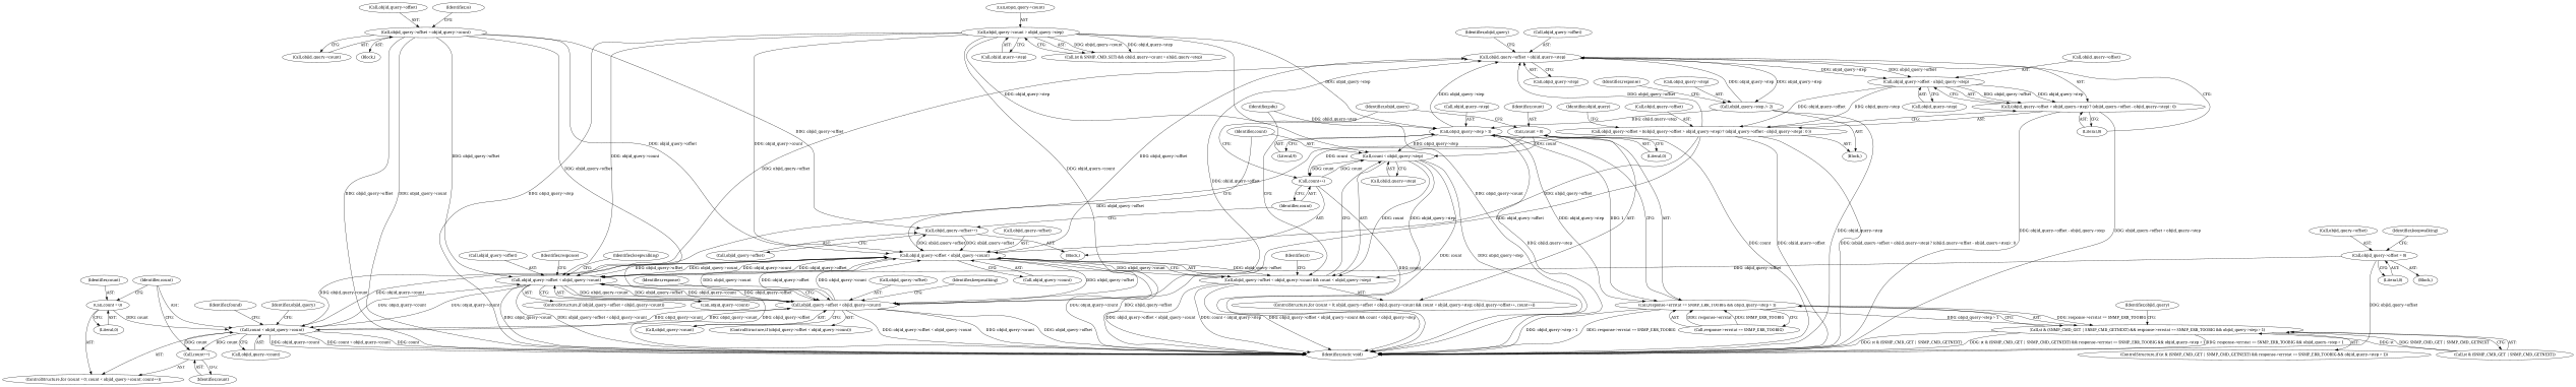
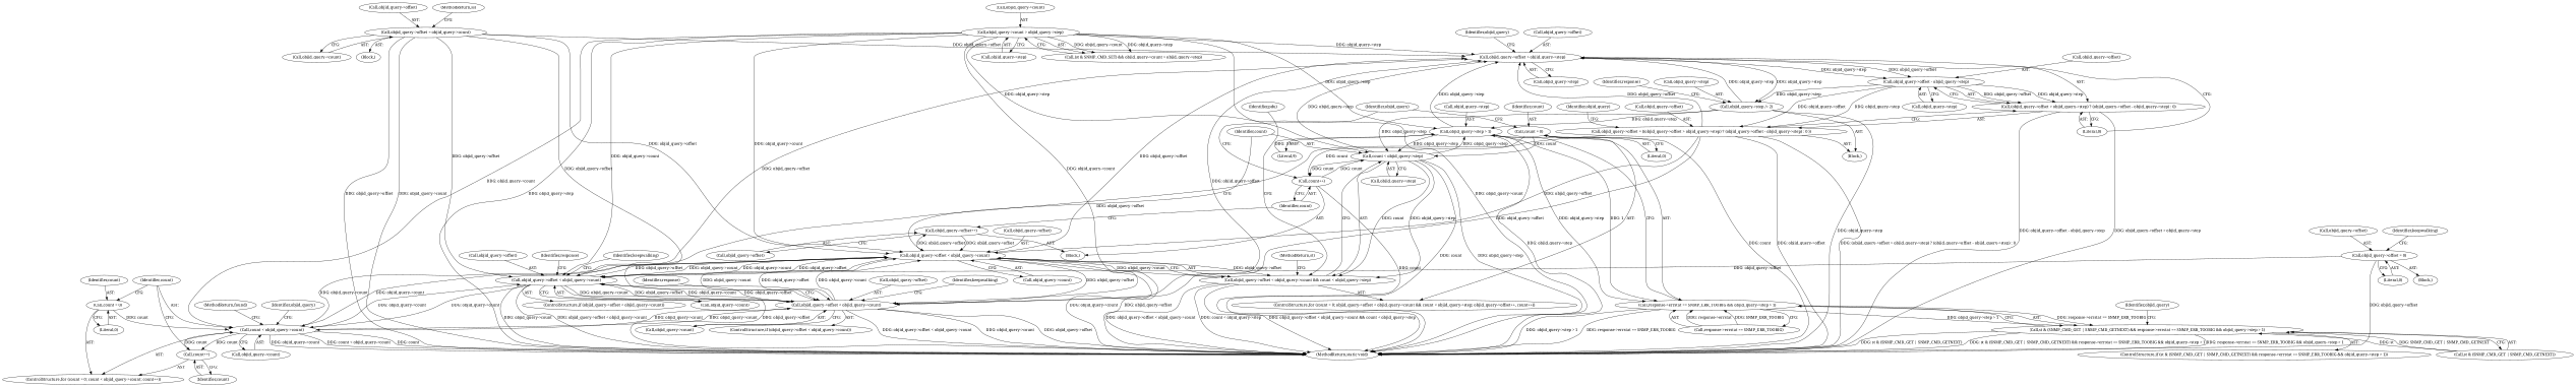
  digraph {
    fontname="Noto Serif"
    node [fontname="Noto Serif"]
    edge [fontname="Noto Serif"]
    n1 [label="(Call,objid_query->offset > objid_query->step)"]
    n2 [label="(Call,objid_query->offset - objid_query->step)"]
    n3 [label="(Call,objid_query->step /= 2)"]
    n4 [label="(Call,(objid_query->offset > objid_query->step) ? (objid_query->offset - objid_query->step) : 0)"]
    n5 [label="(Call,objid_query->step)"]
    n6 [label="(Call,objid_query->offset = ((objid_query->offset > objid_query->step) ? (objid_query->offset - objid_query->step) : 0 ))"]
    n7 [label="(Call,objid_query->step)"]
-   n8 [label="(Identifier,static void)"]
+   n8 [label="(MethodReturn,static void)"]
    n9 [label="(Block,)"]
    n10 [label="(Call,count < objid_query->step)"]
    n11 [label="(Call,objid_query->step > 1)"]
    n12 [label="(Literal,0)"]
    n13 [label="(Call,objid_query->offset < objid_query->count)"]
    n14 [label="(Call,objid_query->offset < objid_query->count)"]
    n15 [label="(Call,objid_query->offset < objid_query->count)"]
    n16 [label="(Call,count < objid_query->count)"]
    n17 [label="(ControlStructure,if (objid_query->offset < objid_query->count))"]
    n18 [label="(Call,objid_query->count)"]
    n19 [label="(Call,objid_query->offset++)"]
    n20 [label="(Call,objid_query->offset < objid_query->count && count < objid_query->step)"]
    n21 [label="(Call,objid_query->count)"]
    n22 [label="(Call,objid_query->count)"]
    n23 [label="(ControlStructure,if (objid_query->offset < objid_query->count))"]
    n24 [label="(Call,count++)"]
    n25 [label="(ControlStructure,for (count = 0; count < objid_query->count; count++))"]
    n26 [label="(Call,objid_query->count)"]
    n27 [label="(Call,objid_query->offset = 0)"]
    n28 [label="(Literal,0)"]
    n29 [label="(Block,)"]
    n30 [label="(Call,objid_query->offset)"]
    n31 [label="(Block,)"]
    n32 [label="(ControlStructure,for (count = 0; objid_query->offset < objid_query->count && count < objid_query->step; objid_query->offset++, count++))"]
    n33 [label="(Call,objid_query->offset = objid_query->count)"]
    n34 [label="(Call,objid_query->count)"]
    n35 [label="(Block,)"]
    n36 [label="(Call,objid_query->count > objid_query->step)"]
    n37 [label="(Call,objid_query->step)"]
    n38 [label="(Call,(st & SNMP_CMD_SET) && objid_query->count > objid_query->step)"]
    n39 [label="(Call,count++)"]
    n40 [label="(Call,objid_query->step)"]
    n41 [label="(Call,response->errstat == SNMP_ERR_TOOBIG && objid_query->step > 1)"]
    n42 [label="(Literal,9)"]
    n43 [label="(Identifier,count)"]
    n44 [label="(Call,count = 0)"]
    n45 [label="(Literal,0)"]
    n46 [label="(Identifier,count)"]
    n47 [label="(Call,count = 0)"]
    n48 [label="(Literal,0)"]
    n49 [label="(Call,st & (SNMP_CMD_GET | SNMP_CMD_GETNEXT) && response->errstat == SNMP_ERR_TOOBIG && objid_query->step > 1)"]
    n50 [label="(Call,response->errstat == SNMP_ERR_TOOBIG)"]
    n51 [label="(Call,st & (SNMP_CMD_GET | SNMP_CMD_GETNEXT))"]
    n52 [label="(ControlStructure,if (st & (SNMP_CMD_GET | SNMP_CMD_GETNEXT) && response->errstat == SNMP_ERR_TOOBIG && objid_query->step > 1))"]
-   n53 [label="(Identifier,found)"]
+   n53 [label="(MethodReturn,found)"]
    n54 [label="(Call,objid_query->offset)"]
    n55 [label="(Identifier,count)"]
    n56 [label="(Identifier,objid_query)"]
    n57 [label="(Identifier,objid_query)"]
    n58 [label="(Call,objid_query->count)"]
    n59 [label="(Call,objid_query->offset)"]
    n60 [label="(Call,objid_query->offset)"]
    n61 [label="(Call,objid_query->step)"]
    n62 [label="(Identifier,response)"]
    n63 [label="(Identifier,objid_query)"]
    n64 [label="(Identifier,count)"]
    n65 [label="(Call,objid_query->offset)"]
    n66 [label="(Call,objid_query->offset)"]
    n67 [label="(Identifier,response)"]
    n68 [label="(Call,objid_query->offset)"]
    n69 [label="(Identifier,response)"]
    n70 [label="(Identifier,objid_query)"]
-   n71 [label="(Identifier,ss)"]
+   n71 [label="(MethodReturn,ss)"]
    n72 [label="(Call,objid_query->step)"]
    n73 [label="(Identifier,count)"]
-   n74 [label="(Identifier,st)"]
+   n74 [label="(MethodReturn,st)"]
    n75 [label="(Identifier,keepwalking)"]
    n76 [label="(Identifier,objid_query)"]
    n77 [label="(Call,objid_query->offset)"]
    n78 [label="(Identifier,keepwalking)"]
    n79 [label="(Call,objid_query->offset)"]
    n80 [label="(Identifier,count)"]
    n81 [label="(Identifier,keepwalking)"]
    n82 [label="(Identifier,pdu)"]
    n1 -> n2 [label="DDG: objid_query->offset"]
    n1 -> n2 [label="DDG: objid_query->step"]
    n1 -> n3 [label="DDG: objid_query->step"]
    n1 -> n4 [label="AST: "]
    n1 -> n5 [label="CFG: "]
+   n2 -> n3 [label="DDG: objid_query->step"]
    n2 -> n4 [label="AST: "]
    n2 -> n4 [label="DDG: objid_query->offset"]
    n2 -> n4 [label="DDG: objid_query->step"]
    n2 -> n6 [label="DDG: objid_query->offset"]
    n2 -> n6 [label="DDG: objid_query->step"]
    n2 -> n7 [label="CFG: "]
    n3 -> n1 [label="DDG: objid_query->step"]
    n3 -> n8 [label="DDG: objid_query->step"]
    n3 -> n9 [label="AST: "]
+   n3 -> n10 [label="DDG: objid_query->step"]
    n3 -> n11 [label="DDG: objid_query->step"]
    n4 -> n2 [label="CFG: "]
    n4 -> n6 [label="AST: "]
    n4 -> n8 [label="DDG: objid_query->offset - objid_query->step"]
    n4 -> n8 [label="DDG: objid_query->offset > objid_query->step"]
    n4 -> n12 [label="CFG: "]
    n5 -> n1 [label="AST: "]
    n6 -> n1 [label="DDG: objid_query->offset"]
    n6 -> n4 [label="CFG: "]
    n6 -> n8 [label="DDG: (objid_query->offset > objid_query->step) ? (objid_query->offset - objid_query->step) : 0"]
    n6 -> n8 [label="DDG: objid_query->offset"]
    n6 -> n9 [label="AST: "]
    n6 -> n13 [label="DDG: objid_query->offset"]
    n6 -> n14 [label="DDG: objid_query->offset"]
    n6 -> n15 [label="DDG: objid_query->offset"]
    n7 -> n2 [label="AST: "]
+   n10 -> n1 [label="DDG: objid_query->step"]
    n10 -> n8 [label="DDG: count"]
    n10 -> n8 [label="DDG: objid_query->step"]
-   n82 -> n11 [label="DDG: objid_query->step"]
+   n10 -> n11 [label="DDG: objid_query->step"]
    n10 -> n20 [label="AST: "]
    n10 -> n20 [label="DDG: count"]
    n10 -> n20 [label="DDG: objid_query->step"]
    n10 -> n39 [label="DDG: count"]
    n10 -> n40 [label="CFG: "]
    n11 -> n1 [label="DDG: objid_query->step"]
    n11 -> n8 [label="DDG: objid_query->step"]
    n11 -> n10 [label="DDG: objid_query->step"]
    n11 -> n41 [label="AST: "]
    n11 -> n41 [label="DDG: objid_query->step"]
    n11 -> n41 [label="DDG: 1"]
-   n11 -> n42 [label="CFG: "]
+   n11 -> n42 [label="SNMP: "]
    n12 -> n1 [label="CFG: "]
    n12 -> n4 [label="AST: "]
    n13 -> n1 [label="DDG: objid_query->offset"]
    n13 -> n8 [label="DDG: objid_query->offset"]
    n13 -> n8 [label="DDG: objid_query->count"]
    n13 -> n8 [label="DDG: objid_query->offset < objid_query->count"]
    n13 -> n14 [label="DDG: objid_query->offset"]
    n13 -> n14 [label="DDG: objid_query->count"]
    n13 -> n15 [label="DDG: objid_query->offset"]
    n13 -> n15 [label="DDG: objid_query->count"]
    n13 -> n16 [label="DDG: objid_query->count"]
    n13 -> n17 [label="AST: "]
    n13 -> n18 [label="CFG: "]
    n14 -> n1 [label="DDG: objid_query->offset"]
    n14 -> n8 [label="DDG: objid_query->count"]
    n14 -> n8 [label="DDG: objid_query->offset"]
    n14 -> n13 [label="DDG: objid_query->offset"]
    n14 -> n13 [label="DDG: objid_query->count"]
    n14 -> n15 [label="DDG: objid_query->offset"]
    n14 -> n15 [label="DDG: objid_query->count"]
    n14 -> n16 [label="DDG: objid_query->count"]
    n14 -> n19 [label="DDG: objid_query->offset"]
    n14 -> n20 [label="AST: "]
    n14 -> n20 [label="DDG: objid_query->offset"]
    n14 -> n20 [label="DDG: objid_query->count"]
    n14 -> n21 [label="CFG: "]
    n15 -> n1 [label="DDG: objid_query->offset"]
    n15 -> n8 [label="DDG: objid_query->count"]
    n15 -> n8 [label="DDG: objid_query->offset"]
    n15 -> n8 [label="DDG: objid_query->offset < objid_query->count"]
    n15 -> n13 [label="DDG: objid_query->offset"]
    n15 -> n13 [label="DDG: objid_query->count"]
    n15 -> n14 [label="DDG: objid_query->offset"]
    n15 -> n14 [label="DDG: objid_query->count"]
    n15 -> n16 [label="DDG: objid_query->count"]
    n15 -> n22 [label="CFG: "]
    n15 -> n23 [label="AST: "]
    n16 -> n8 [label="DDG: count < objid_query->count"]
    n16 -> n8 [label="DDG: count"]
    n16 -> n8 [label="DDG: objid_query->count"]
    n16 -> n13 [label="DDG: objid_query->count"]
    n16 -> n14 [label="DDG: objid_query->count"]
    n16 -> n15 [label="DDG: objid_query->count"]
    n16 -> n24 [label="DDG: count"]
    n16 -> n25 [label="AST: "]
    n16 -> n26 [label="CFG: "]
    n18 -> n13 [label="AST: "]
    n19 -> n14 [label="DDG: objid_query->offset"]
    n19 -> n30 [label="CFG: "]
    n19 -> n31 [label="AST: "]
    n20 -> n8 [label="DDG: objid_query->offset < objid_query->count"]
    n20 -> n8 [label="DDG: count < objid_query->step"]
    n20 -> n8 [label="DDG: objid_query->offset < objid_query->count && count < objid_query->step"]
    n20 -> n10 [label="CFG: "]
    n20 -> n14 [label="CFG: "]
    n20 -> n32 [label="AST: "]
    n21 -> n14 [label="AST: "]
    n22 -> n15 [label="AST: "]
    n24 -> n16 [label="DDG: count"]
    n24 -> n25 [label="AST: "]
    n24 -> n43 [label="CFG: "]
    n26 -> n16 [label="AST: "]
    n27 -> n8 [label="DDG: objid_query->offset"]
    n27 -> n13 [label="DDG: objid_query->offset"]
    n27 -> n28 [label="CFG: "]
    n27 -> n29 [label="AST: "]
    n28 -> n27 [label="AST: "]
    n30 -> n19 [label="AST: "]
-   n33 -> n19 [label="DDG: objid_query->offset"]
+   n33 -> n1 [label="DDG: objid_query->offset"]
    n33 -> n8 [label="DDG: objid_query->offset"]
    n33 -> n8 [label="DDG: objid_query->count"]
    n33 -> n13 [label="DDG: objid_query->offset"]
    n33 -> n14 [label="DDG: objid_query->offset"]
    n33 -> n15 [label="DDG: objid_query->offset"]
    n33 -> n34 [label="CFG: "]
    n33 -> n35 [label="AST: "]
    n34 -> n33 [label="AST: "]
+   n36 -> n1 [label="DDG: objid_query->step"]
    n36 -> n8 [label="DDG: objid_query->count"]
    n36 -> n8 [label="DDG: objid_query->step"]
    n36 -> n10 [label="DDG: objid_query->step"]
    n36 -> n11 [label="DDG: objid_query->step"]
    n36 -> n13 [label="DDG: objid_query->count"]
    n36 -> n14 [label="DDG: objid_query->count"]
    n36 -> n15 [label="DDG: objid_query->count"]
+   n36 -> n16 [label="DDG: objid_query->count"]
    n36 -> n37 [label="CFG: "]
    n36 -> n38 [label="AST: "]
    n36 -> n38 [label="DDG: objid_query->count"]
    n36 -> n38 [label="DDG: objid_query->step"]
    n37 -> n36 [label="AST: "]
    n38 -> n36 [label="CFG: "]
    n39 -> n8 [label="DDG: count"]
    n39 -> n10 [label="DDG: count"]
    n39 -> n31 [label="AST: "]
    n39 -> n46 [label="CFG: "]
    n40 -> n10 [label="AST: "]
    n41 -> n8 [label="DDG: objid_query->step > 1"]
    n41 -> n8 [label="DDG: response->errstat == SNMP_ERR_TOOBIG"]
    n41 -> n11 [label="CFG: "]
    n41 -> n49 [label="AST: "]
    n41 -> n49 [label="DDG: response->errstat == SNMP_ERR_TOOBIG"]
    n41 -> n49 [label="DDG: objid_query->step > 1"]
    n41 -> n50 [label="CFG: "]
-   n42 -> n11 [label="AST: "]
+   n42 -> n11 [label="DDG: "]
    n43 -> n24 [label="AST: "]
    n44 -> n16 [label="DDG: count"]
    n44 -> n25 [label="AST: "]
    n44 -> n45 [label="CFG: "]
    n45 -> n44 [label="AST: "]
    n46 -> n19 [label="CFG: "]
    n46 -> n39 [label="AST: "]
    n47 -> n8 [label="DDG: count"]
    n47 -> n10 [label="DDG: count"]
    n47 -> n32 [label="AST: "]
    n47 -> n39 [label="DDG: count"]
    n47 -> n48 [label="CFG: "]
    n48 -> n47 [label="AST: "]
    n49 -> n8 [label="DDG: st & (SNMP_CMD_GET | SNMP_CMD_GETNEXT) && response->errstat == SNMP_ERR_TOOBIG && objid_query->step > 1"]
    n49 -> n8 [label="DDG: response->errstat == SNMP_ERR_TOOBIG && objid_query->step > 1"]
    n49 -> n8 [label="DDG: st & (SNMP_CMD_GET | SNMP_CMD_GETNEXT)"]
    n49 -> n41 [label="CFG: "]
    n49 -> n51 [label="CFG: "]
    n49 -> n52 [label="AST: "]
    n50 -> n41 [label="AST: "]
    n50 -> n41 [label="DDG: response->errstat"]
    n50 -> n41 [label="DDG: SNMP_ERR_TOOBIG"]
    n51 -> n49 [label="AST: "]
    n51 -> n49 [label="DDG: st"]
    n51 -> n49 [label="DDG: SNMP_CMD_GET | SNMP_CMD_GETNEXT"]
    n53 -> n16 [label="CFG: "]
    n54 -> n33 [label="AST: "]
    n55 -> n44 [label="AST: "]
    n56 -> n16 [label="CFG: "]
    n57 -> n6 [label="CFG: "]
    n58 -> n36 [label="AST: "]
    n59 -> n14 [label="AST: "]
    n60 -> n27 [label="AST: "]
    n61 -> n11 [label="AST: "]
    n62 -> n3 [label="CFG: "]
    n63 -> n39 [label="CFG: "]
    n63 -> n47 [label="CFG: "]
    n64 -> n47 [label="AST: "]
    n65 -> n13 [label="AST: "]
    n66 -> n6 [label="AST: "]
    n67 -> n15 [label="CFG: "]
    n68 -> n15 [label="AST: "]
    n69 -> n13 [label="CFG: "]
    n70 -> n49 [label="CFG: "]
    n71 -> n33 [label="CFG: "]
    n72 -> n3 [label="AST: "]
    n73 -> n10 [label="AST: "]
    n73 -> n14 [label="CFG: "]
    n74 -> n20 [label="CFG: "]
    n75 -> n27 [label="CFG: "]
    n76 -> n1 [label="CFG: "]
    n77 -> n2 [label="AST: "]
    n78 -> n15 [label="CFG: "]
    n79 -> n1 [label="AST: "]
    n80 -> n16 [label="AST: "]
    n80 -> n24 [label="CFG: "]
    n80 -> n44 [label="CFG: "]
    n81 -> n13 [label="CFG: "]
    n82 -> n20 [label="CFG: "]
  }
